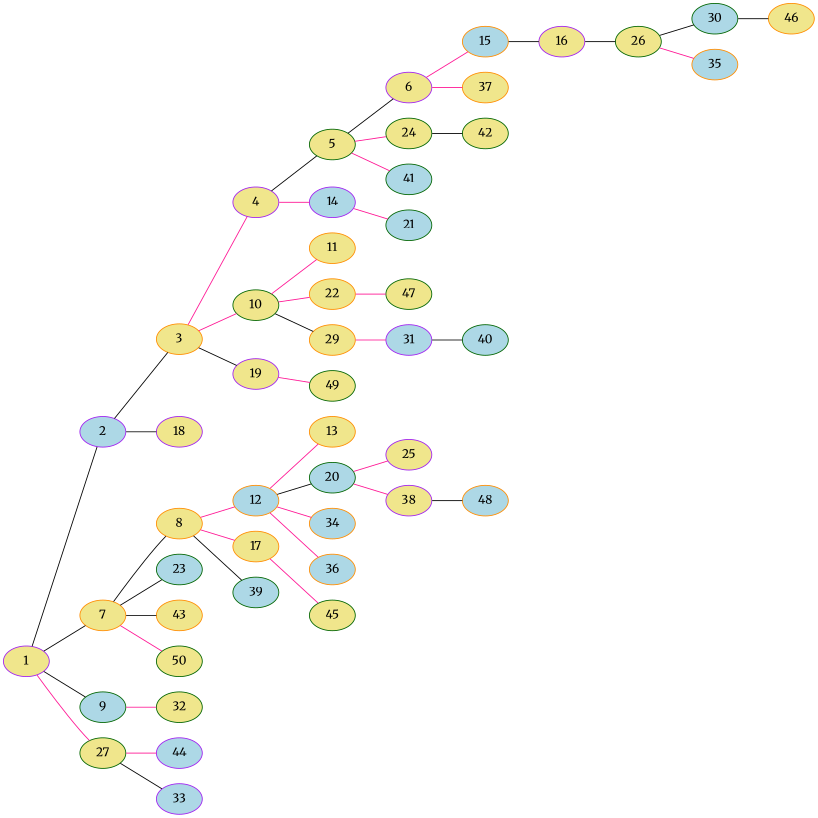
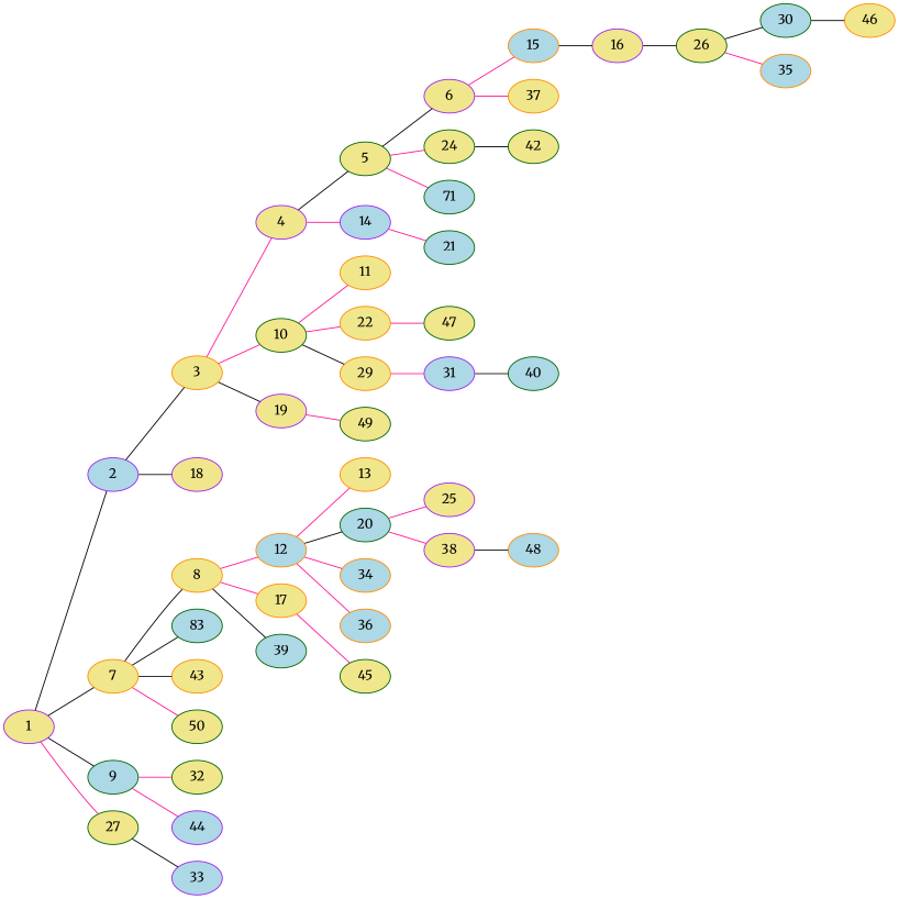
  graph {
    fontname=Merriweather
    rankdir=LR
    node [color=darkgreen fillcolor=khaki fontname=Merriweather style=filled]
    edge [color=deeppink fontname=Merriweather]
    1 [color=purple]
    2 [color=purple fillcolor=lightblue]
    7 [color=darkorange]
    9 [fillcolor=lightblue]
    27
    3 [color=darkorange]
    18 [color=purple]
    8 [color=darkorange]
-   23 [fillcolor=lightblue]
+   23 [fillcolor=lightblue label=83]
    43 [color=darkorange]
    50
    32
    44 [color=purple fillcolor=lightblue]
    33 [color=purple fillcolor=lightblue]
    4 [color=purple]
    10
    19 [color=purple]
    5
    14 [color=purple fillcolor=lightblue]
    11 [color=darkorange]
    22 [color=darkorange]
    29 [color=darkorange]
    49
    6 [color=purple]
    24
-   41 [fillcolor=lightblue]
+   41 [fillcolor=lightblue label=71]
    21 [fillcolor=lightblue]
    15 [color=darkorange fillcolor=lightblue]
    37 [color=darkorange]
    42
    16 [color=purple]
    26
    12 [color=darkorange fillcolor=lightblue]
    17 [color=darkorange]
    39 [fillcolor=lightblue]
    13 [color=darkorange]
    20 [fillcolor=lightblue]
    34 [color=darkorange fillcolor=lightblue]
    36 [color=darkorange fillcolor=lightblue]
    45
    47
    31 [color=purple fillcolor=lightblue]
    25 [color=purple]
    38 [color=purple]
    30 [fillcolor=lightblue]
    35 [color=darkorange fillcolor=lightblue]
    48 [color=darkorange fillcolor=lightblue]
    46 [color=darkorange]
    40 [fillcolor=lightblue]
    1 -- 2 [color=black]
    1 -- 7 [color=black]
    1 -- 9 [color=black]
    1 -- 27
    2 -- 3 [color=black]
    2 -- 18 [color=black]
    7 -- 8 [color=black]
    7 -- 23 [color=black]
    7 -- 43 [color=black]
    7 -- 50
    9 -- 32
-   27 -- 44
+   9 -- 44
    27 -- 33 [color=black]
    3 -- 4
    3 -- 10
    3 -- 19 [color=black]
    8 -- 12
    8 -- 17
    8 -- 39 [color=black]
    4 -- 5 [color=black]
    4 -- 14
    10 -- 11
    10 -- 22
    10 -- 29 [color=black]
    19 -- 49
    5 -- 6 [color=black]
    5 -- 24
    5 -- 41
    14 -- 21
    22 -- 47
    29 -- 31
    6 -- 15
    6 -- 37
    24 -- 42 [color=black]
    15 -- 16 [color=black]
    16 -- 26 [color=black]
    26 -- 30 [color=black]
    26 -- 35
    12 -- 13
    12 -- 20 [color=black]
    12 -- 34
    12 -- 36
    17 -- 45
    20 -- 25
    20 -- 38
    31 -- 40 [color=black]
    38 -- 48 [color=black]
    30 -- 46 [color=black]
  }
